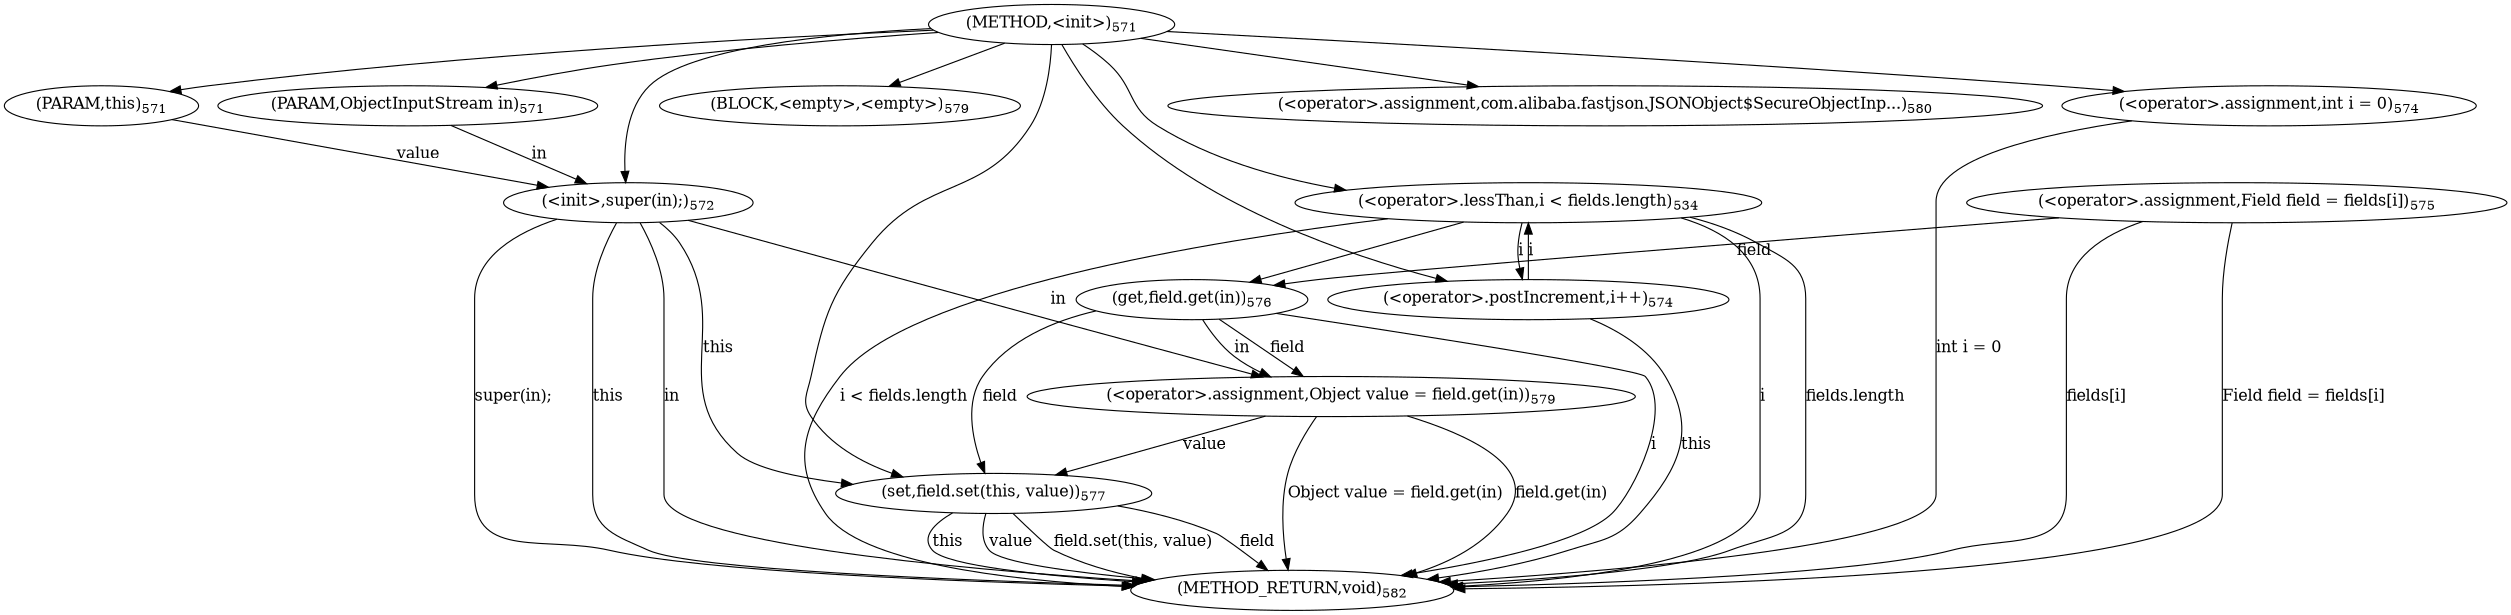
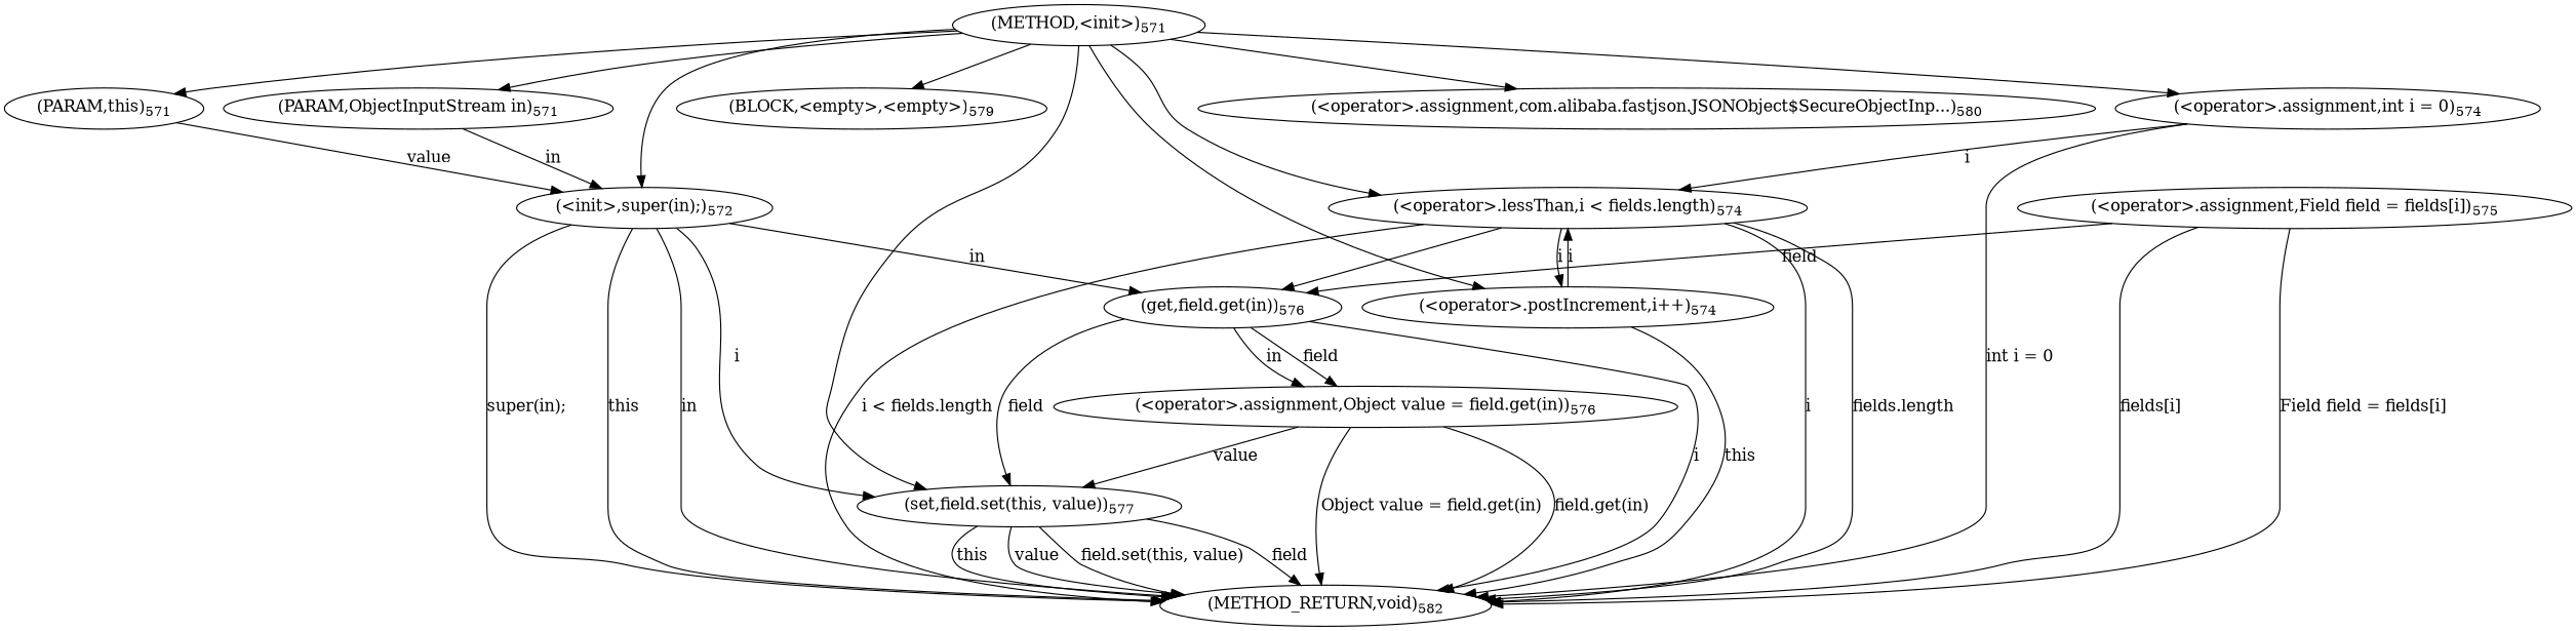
  digraph {
    n1 [label=<(METHOD,&lt;init&gt;)<SUB>571</SUB>>]
    n2 [label=<(PARAM,this)<SUB>571</SUB>>]
    n3 [label=<(PARAM,ObjectInputStream in)<SUB>571</SUB>>]
    n4 [label=<(&lt;init&gt;,super(in);)<SUB>572</SUB>>]
    n5 [label=<(BLOCK,&lt;empty&gt;,&lt;empty&gt;)<SUB>579</SUB>>]
    n6 [label=<(&lt;operator&gt;.assignment,int i = 0)<SUB>574</SUB>>]
-   n7 [label=<(&lt;operator&gt;.lessThan,i &lt; fields.length)<SUB>534</SUB>>]
+   n7 [label=<(&lt;operator&gt;.lessThan,i &lt; fields.length)<SUB>574</SUB>>]
    n8 [label=<(&lt;operator&gt;.postIncrement,i++)<SUB>574</SUB>>]
    n9 [label=<(&lt;operator&gt;.assignment,com.alibaba.fastjson.JSONObject$SecureObjectInp...)<SUB>580</SUB>>]
    n10 [label=<(set,field.set(this, value))<SUB>577</SUB>>]
    n11 [label=<(get,field.get(in))<SUB>576</SUB>>]
    n12 [label=<(METHOD_RETURN,void)<SUB>582</SUB>>]
-   n13 [label=<(&lt;operator&gt;.assignment,Object value = field.get(in))<SUB>579</SUB>>]
+   n13 [label=<(&lt;operator&gt;.assignment,Object value = field.get(in))<SUB>576</SUB>>]
    n14 [label=<(&lt;operator&gt;.assignment,Field field = fields[i])<SUB>575</SUB>>]
    n1 -> n2
    n1 -> n3
    n1 -> n4
    n1 -> n5
    n1 -> n6
    n1 -> n7
    n1 -> n8
    n1 -> n9
    n1 -> n10
    n2 -> n4 [label=value]
    n3 -> n4 [label=in]
-   n4 -> n10 [label=this]
-   n4 -> n13 [label=in]
+   n4 -> n10 [label=i]
+   n4 -> n11 [label=in]
    n4 -> n12 [label=this]
    n4 -> n12 [label=in]
    n4 -> n12 [label="super(in);"]
+   n6 -> n7 [label=i]
    n6 -> n12 [label="int i = 0"]
    n7 -> n8 [label=i]
    n7 -> n11
    n7 -> n12 [label=i]
    n7 -> n12 [label="fields.length"]
    n7 -> n12 [label="i &lt; fields.length"]
    n8 -> n7 [label=i]
    n8 -> n12 [label=this]
    n10 -> n12 [label=field]
    n10 -> n12 [label=this]
    n10 -> n12 [label=value]
    n10 -> n12 [label="field.set(this, value)"]
    n11 -> n10 [label=field]
    n11 -> n12 [label=i]
    n11 -> n13 [label=field]
    n11 -> n13 [label=in]
    n13 -> n10 [label=value]
    n13 -> n12 [label="field.get(in)"]
    n13 -> n12 [label="Object value = field.get(in)"]
    n14 -> n11 [label=field]
    n14 -> n12 [label="fields[i]"]
    n14 -> n12 [label="Field field = fields[i]"]
  }
